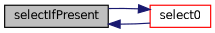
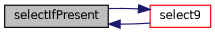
  digraph {
    rankdir=LR
    fontname="DejaVu Sans"
    node [fontname="DejaVu Sans" fontsize=10 shape=record]
    edge [color=midnightblue dir=back fontname="DejaVu Sans" fontsize=10 labelfontname=Helvetica labelfontsize=10 style=solid]
    n1 [color=black fillcolor=grey75 fontcolor=black height=0.2 label=selectIfPresent style=filled width=0.4]
-   n2 [color=red height=0.2 label=select0 width=0.4]
+   n2 [color=red height=0.2 label=select9 width=0.4]
    n1 -> n2
    n2 -> n1
  }
